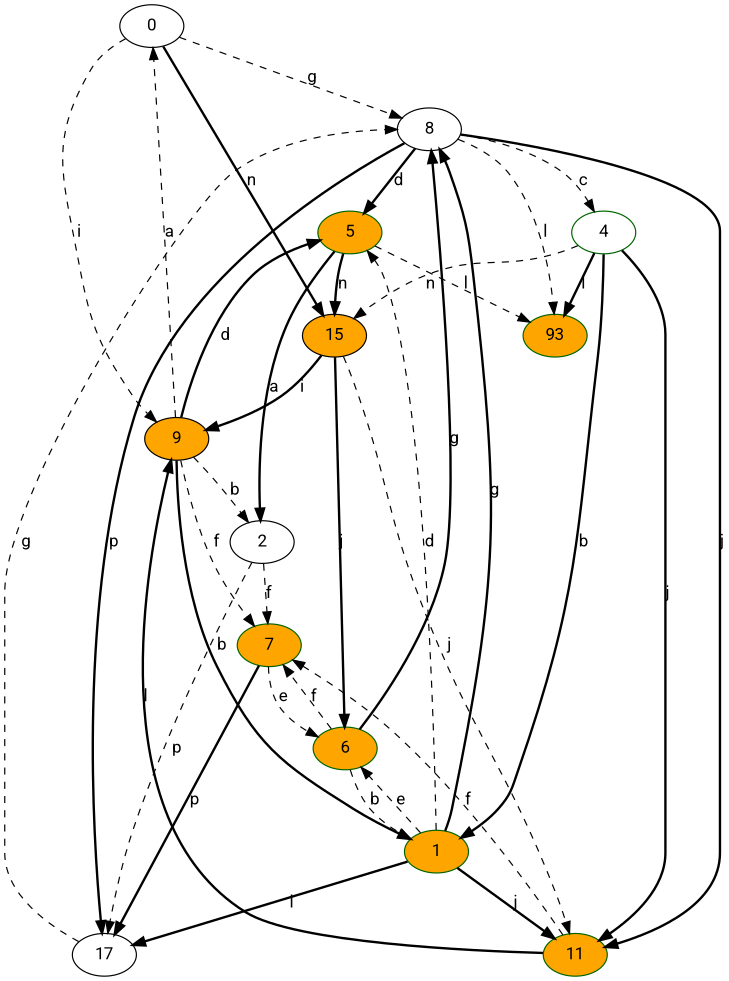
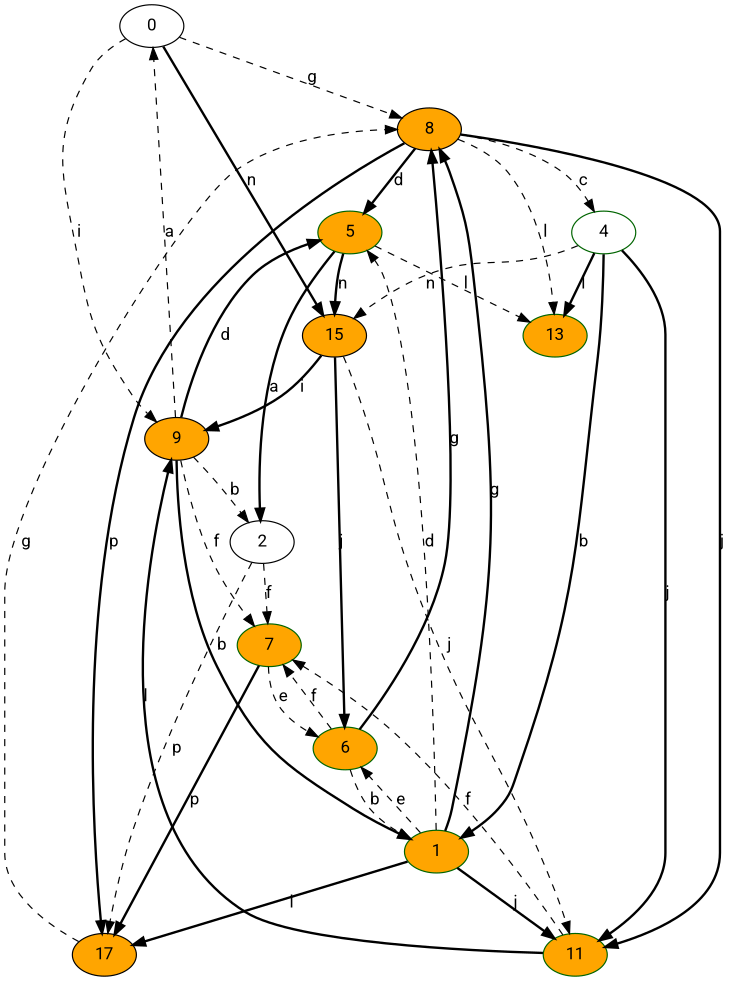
  strict digraph {
    fontname=Roboto
    node [color=darkgreen fillcolor=orange fontname=Roboto style=filled]
    edge [fontname=Roboto style=dashed]
    0 [color=black fillcolor=white]
-   8 [color=black fillcolor=white]
+   8 [color=black]
    9 [color=black]
    15 [color=black]
    5
    11
-   13 [label=93]
-   17 [color=black fillcolor=white]
+   13
+   17 [color=black]
    4 [fillcolor=white]
    1
    2 [color=black fillcolor=white]
    7
    6
    0 -> 8 [label=g]
    0 -> 9 [label=i]
    0 -> 15 [label=n style=bold]
    8 -> 5 [label=d style=bold]
    8 -> 11 [label=j style=bold]
    8 -> 13 [label=l]
    8 -> 17 [label=p style=bold]
    8 -> 4 [label=c]
    9 -> 0 [label=a]
    9 -> 5 [label=d style=bold]
    9 -> 1 [label=b style=bold]
    9 -> 2 [label=b]
    9 -> 7 [label=f]
    15 -> 9 [label=i style=bold]
    15 -> 11 [label=j]
    15 -> 6 [label=j style=bold]
    5 -> 15 [label=n style=bold]
    5 -> 13 [label=l]
    5 -> 2 [label=a style=bold]
    11 -> 9 [label=l style=bold]
    11 -> 7 [label=f]
    17 -> 8 [label=g]
    4 -> 15 [label=n]
    4 -> 11 [label=j style=bold]
    4 -> 13 [label=l style=bold]
    4 -> 1 [label=b style=bold]
    1 -> 8 [label=g style=bold]
    1 -> 5 [label=d]
    1 -> 11 [label=j style=bold]
    1 -> 17 [label=l style=bold]
    1 -> 6 [label=e]
    2 -> 17 [label=p]
    2 -> 7 [label=f]
    7 -> 17 [label=p style=bold]
    7 -> 6 [label=e]
    6 -> 8 [label=g style=bold]
    6 -> 1 [label=b]
    6 -> 7 [label=f]
  }
